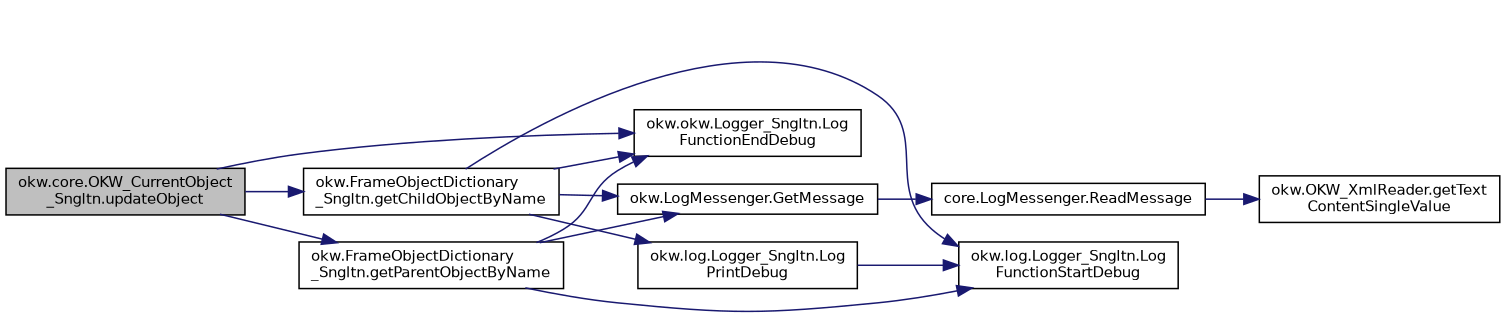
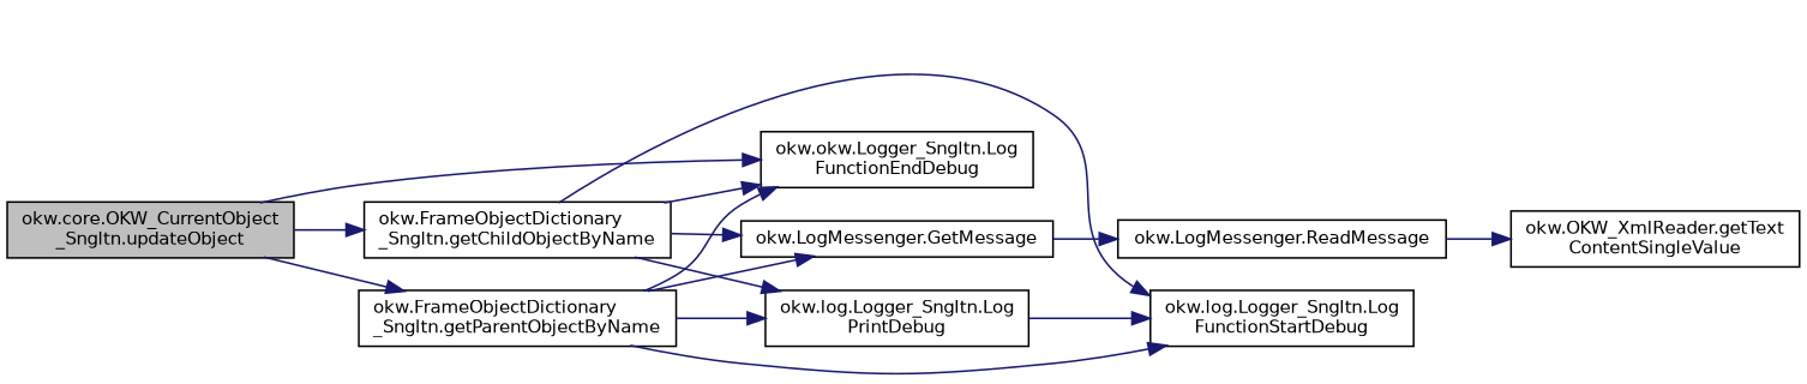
  digraph {
    rankdir=LR
    node [color=black fillcolor=white fontname=Helvetica fontsize=10 shape=record style=filled]
    edge [color=midnightblue fontname=Helvetica fontsize=10 labelfontname=Helvetica labelfontsize=10 style=solid]
    n1 [fillcolor=grey75 fontcolor=black height=0.2 label="okw.core.OKW_CurrentObject\l_Sngltn.updateObject" width=0.4]
    n2 [height=0.2 label="okw.FrameObjectDictionary\l_Sngltn.getParentObjectByName" width=0.4]
    n3 [height=0.2 label="okw.okw.Logger_Sngltn.Log\lFunctionEndDebug" width=0.4]
    n4 [height=0.2 label="okw.FrameObjectDictionary\l_Sngltn.getChildObjectByName" width=0.4]
    n5 [height=0.2 label="okw.log.Logger_Sngltn.Log\lFunctionStartDebug" width=0.4]
    n6 [height=0.2 label="okw.log.Logger_Sngltn.Log\lPrintDebug" width=0.4]
    n7 [height=0.2 label="okw.LogMessenger.GetMessage" width=0.4]
-   n8 [height=0.2 label="core.LogMessenger.ReadMessage" width=0.4]
+   n8 [height=0.2 label="okw.LogMessenger.ReadMessage" width=0.4]
    n9 [height=0.2 label="okw.OKW_XmlReader.getText\lContentSingleValue" width=0.4]
    n1 -> n2
    n1 -> n3
    n1 -> n4
    n2 -> n3
    n2 -> n5
+   n2 -> n6
    n2 -> n7
    n4 -> n3
    n4 -> n5
    n4 -> n6
    n4 -> n7
    n6 -> n5
    n7 -> n8
    n8 -> n9
  }
